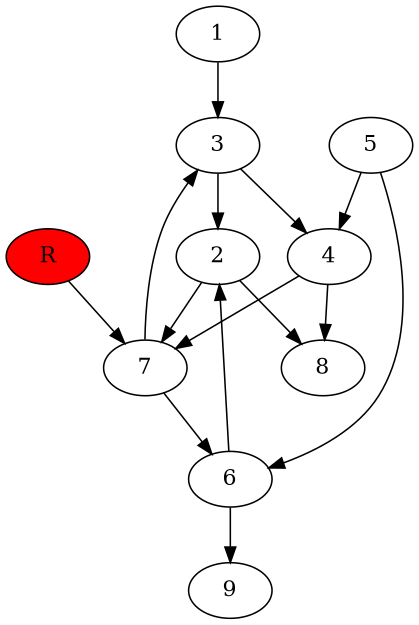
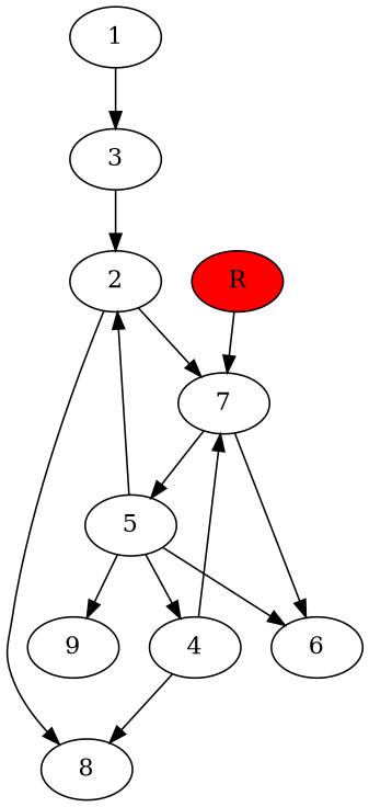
  digraph {
    1
    3
    2
    4
    7
    8
    5
    6
    9
    R [fillcolor="#ff0000" style=filled]
    1 -> 3
    3 -> 2
-   3 -> 4
    2 -> 7
    2 -> 8
    4 -> 7
    4 -> 8
-   7 -> 3
+   7 -> 5
    7 -> 6
    5 -> 4
    5 -> 6
-   6 -> 2
-   6 -> 9
+   5 -> 2
+   5 -> 9
    R -> 7
  }
